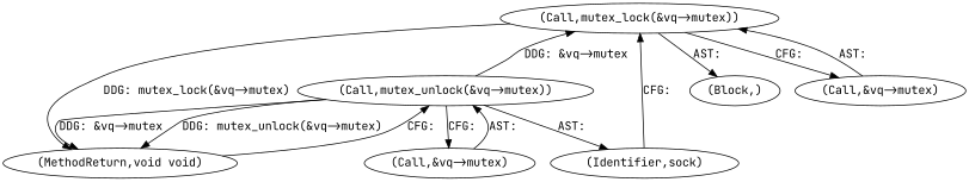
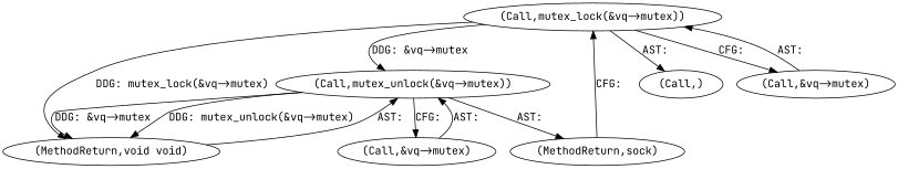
  digraph {
    fontname="JetBrains Mono"
    node [fontname="JetBrains Mono"]
    edge [fontname="JetBrains Mono"]
    n1 [label="(Call,mutex_lock(&vq->mutex))"]
    n2 [label="(Call,mutex_unlock(&vq->mutex))"]
-   n3 [label="(Block,)"]
+   n3 [label="(Call,)"]
    n4 [label="(Call,&vq->mutex)"]
    n5 [label="(MethodReturn,void void)"]
    n6 [label="(Call,&vq->mutex)"]
-   n7 [label="(Identifier,sock)"]
-   n2 -> n1 [label="DDG: &vq->mutex"]
+   n7 [label="(MethodReturn,sock)"]
+   n1 -> n2 [label="DDG: &vq->mutex"]
    n1 -> n3 [label="AST: "]
    n1 -> n4 [label="CFG: "]
    n1 -> n5 [label="DDG: mutex_lock(&vq->mutex)"]
    n2 -> n5 [label="DDG: &vq->mutex"]
    n2 -> n5 [label="DDG: mutex_unlock(&vq->mutex)"]
    n2 -> n6 [label="CFG: "]
    n2 -> n7 [label="AST: "]
    n4 -> n1 [label="AST: "]
-   n5 -> n2 [label="CFG: "]
+   n5 -> n2 [label="AST: "]
    n6 -> n2 [label="AST: "]
    n7 -> n1 [label="CFG: "]
  }
